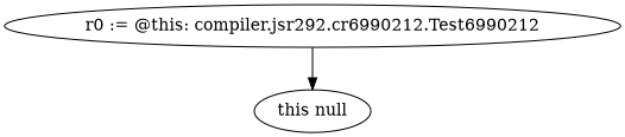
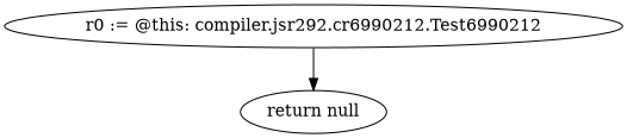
  digraph {
    "r0 := @this: compiler.jsr292.cr6990212.Test6990212"
-   "return null" [label="this null"]
+   "return null"
    "r0 := @this: compiler.jsr292.cr6990212.Test6990212" -> "return null"
  }
